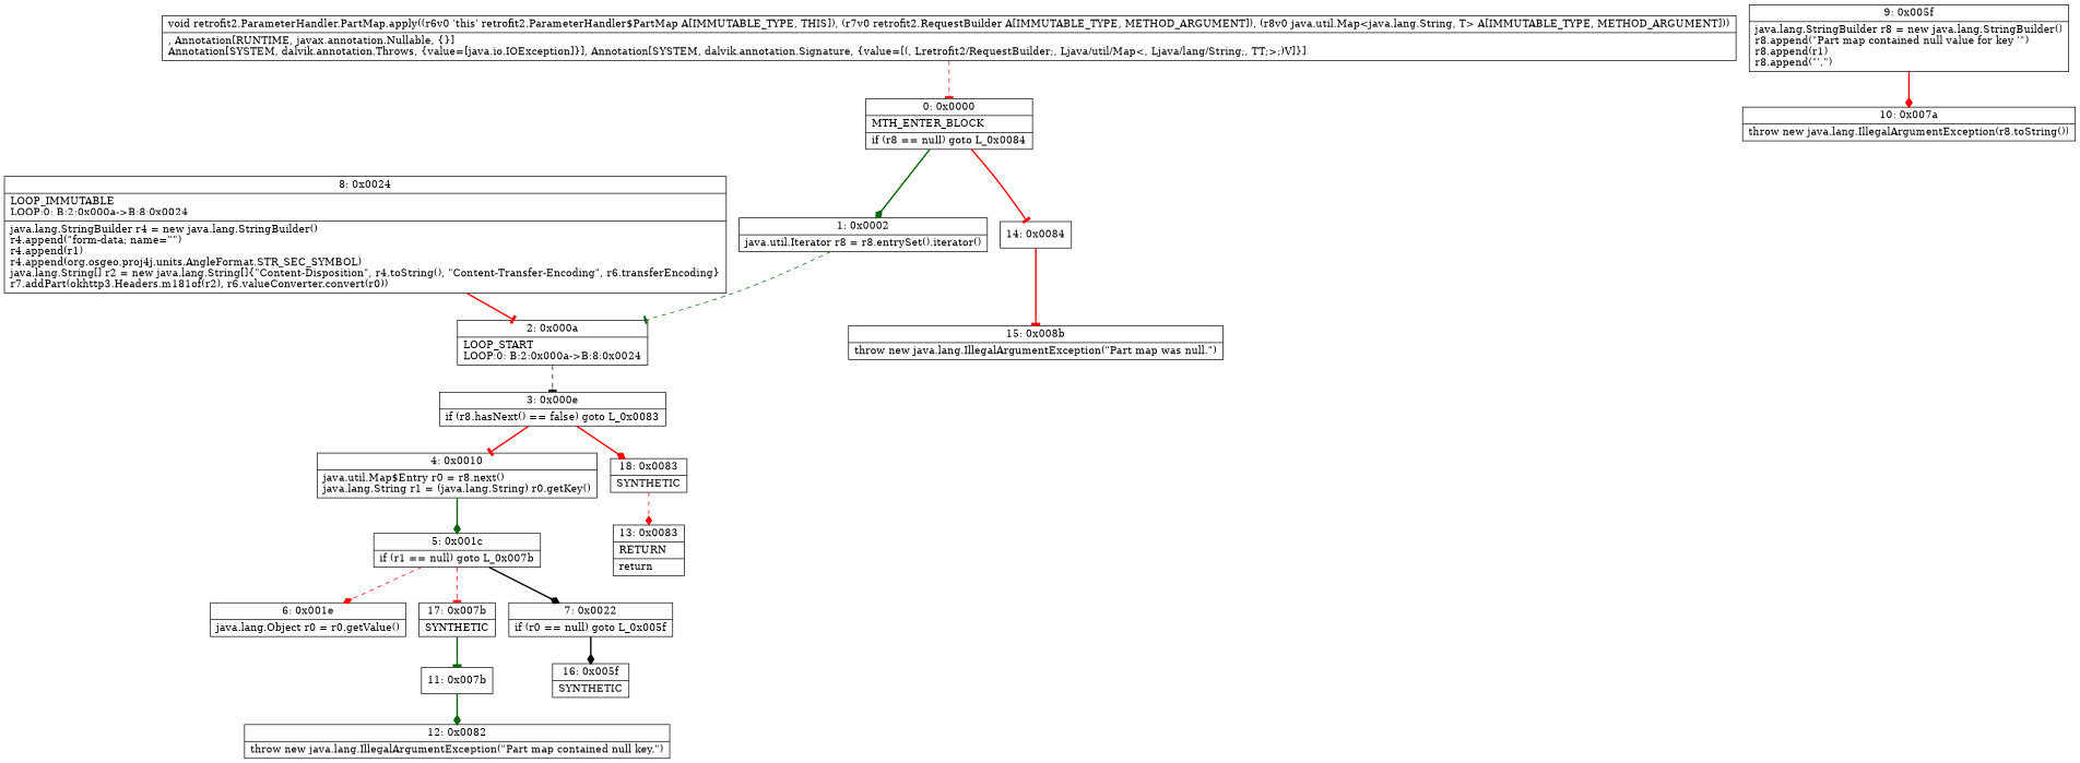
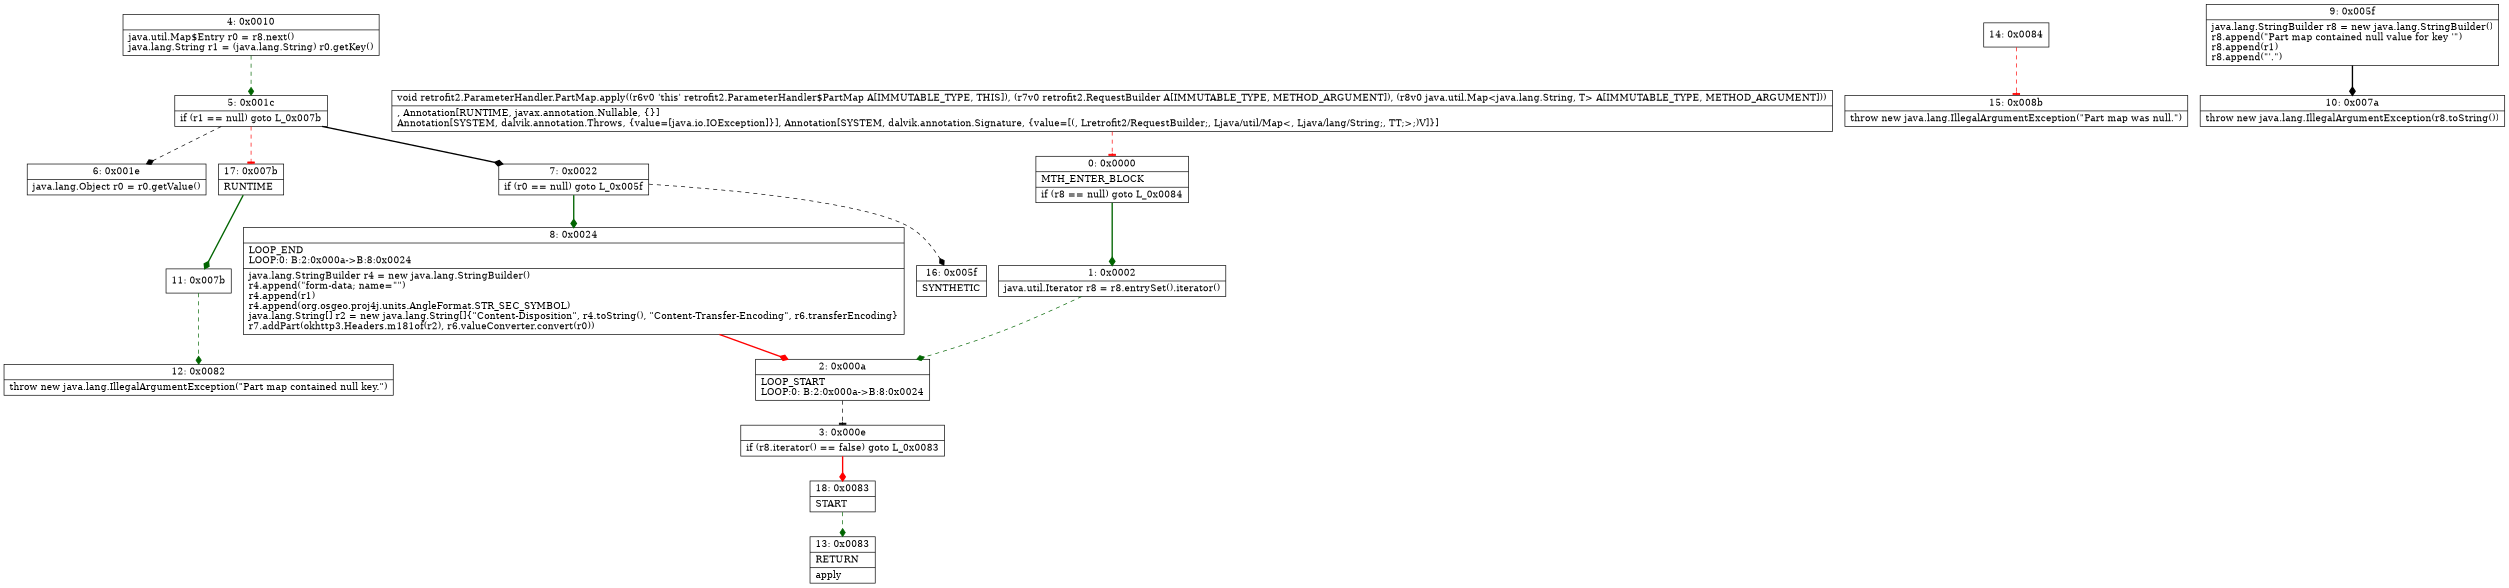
  digraph {
    node [shape=record]
    edge [arrowhead=diamond color=darkgreen style=bold]
    n1 [label="{0\:\ 0x0000|MTH_ENTER_BLOCK\l|if (r8 == null) goto L_0x0084\l}"]
    n2 [label="{1\:\ 0x0002|java.util.Iterator r8 = r8.entrySet().iterator()\l}"]
    n3 [label="{14\:\ 0x0084}"]
    n4 [label="{2\:\ 0x000a|LOOP_START\lLOOP:0: B:2:0x000a\-\>B:8:0x0024\l}"]
    n5 [label="{15\:\ 0x008b|throw new java.lang.IllegalArgumentException(\"Part map was null.\")\l}"]
-   n6 [label="{3\:\ 0x000e|if (r8.hasNext() == false) goto L_0x0083\l}"]
+   n6 [label="{3\:\ 0x000e|if (r8.iterator() == false) goto L_0x0083\l}"]
    n7 [label="{4\:\ 0x0010|java.util.Map$Entry r0 = r8.next()\ljava.lang.String r1 = (java.lang.String) r0.getKey()\l}"]
-   n8 [label="{18\:\ 0x0083|SYNTHETIC\l}"]
+   n8 [label="{18\:\ 0x0083|START\l}"]
    n9 [label="{5\:\ 0x001c|if (r1 == null) goto L_0x007b\l}"]
-   n10 [label="{13\:\ 0x0083|RETURN\l|return\l}"]
+   n10 [label="{13\:\ 0x0083|RETURN\l|apply\l}"]
    n11 [label="{6\:\ 0x001e|java.lang.Object r0 = r0.getValue()\l}"]
-   n12 [label="{17\:\ 0x007b|SYNTHETIC\l}"]
+   n12 [label="{17\:\ 0x007b|RUNTIME\l}"]
    n13 [label="{7\:\ 0x0022|if (r0 == null) goto L_0x005f\l}"]
    n14 [label="{11\:\ 0x007b}"]
-   n15 [label="{8\:\ 0x0024|LOOP_IMMUTABLE\lLOOP:0: B:2:0x000a\-\>B:8:0x0024\l|java.lang.StringBuilder r4 = new java.lang.StringBuilder()\lr4.append(\"form\-data; name=\"\")\lr4.append(r1)\lr4.append(org.osgeo.proj4j.units.AngleFormat.STR_SEC_SYMBOL)\ljava.lang.String[] r2 = new java.lang.String[]\{\"Content\-Disposition\", r4.toString(), \"Content\-Transfer\-Encoding\", r6.transferEncoding\}\lr7.addPart(okhttp3.Headers.m181of(r2), r6.valueConverter.convert(r0))\l}"]
+   n15 [label="{8\:\ 0x0024|LOOP_END\lLOOP:0: B:2:0x000a\-\>B:8:0x0024\l|java.lang.StringBuilder r4 = new java.lang.StringBuilder()\lr4.append(\"form\-data; name=\"\")\lr4.append(r1)\lr4.append(org.osgeo.proj4j.units.AngleFormat.STR_SEC_SYMBOL)\ljava.lang.String[] r2 = new java.lang.String[]\{\"Content\-Disposition\", r4.toString(), \"Content\-Transfer\-Encoding\", r6.transferEncoding\}\lr7.addPart(okhttp3.Headers.m181of(r2), r6.valueConverter.convert(r0))\l}"]
    n16 [label="{16\:\ 0x005f|SYNTHETIC\l}"]
    n17 [label="{9\:\ 0x005f|java.lang.StringBuilder r8 = new java.lang.StringBuilder()\lr8.append(\"Part map contained null value for key '\")\lr8.append(r1)\lr8.append(\"'.\")\l}"]
    n18 [label="{10\:\ 0x007a|throw new java.lang.IllegalArgumentException(r8.toString())\l}"]
    n19 [label="{12\:\ 0x0082|throw new java.lang.IllegalArgumentException(\"Part map contained null key.\")\l}"]
    n20 [label="{void retrofit2.ParameterHandler.PartMap.apply((r6v0 'this' retrofit2.ParameterHandler$PartMap A[IMMUTABLE_TYPE, THIS]), (r7v0 retrofit2.RequestBuilder A[IMMUTABLE_TYPE, METHOD_ARGUMENT]), (r8v0 java.util.Map\<java.lang.String, T\> A[IMMUTABLE_TYPE, METHOD_ARGUMENT]))  | , Annotation[RUNTIME, javax.annotation.Nullable, \{\}]\lAnnotation[SYSTEM, dalvik.annotation.Throws, \{value=[java.io.IOException]\}], Annotation[SYSTEM, dalvik.annotation.Signature, \{value=[(, Lretrofit2\/RequestBuilder;, Ljava\/util\/Map\<, Ljava\/lang\/String;, TT;\>;)V]\}]\l}"]
    n1 -> n2
-   n1 -> n3 [arrowhead=tee color=red]
-   n2 -> n4 [arrowhead=tee style=dashed]
-   n3 -> n5 [arrowhead=tee color=red]
+   n2 -> n4 [style=dashed]
+   n3 -> n5 [arrowhead=tee color=red style=dashed]
    n4 -> n6 [arrowhead=tee color=black style=dashed]
-   n6 -> n7 [arrowhead=tee color=red]
    n6 -> n8 [color=red]
-   n7 -> n9
-   n8 -> n10 [color=red style=dashed]
-   n9 -> n11 [color=red style=dashed]
+   n7 -> n9 [style=dashed]
+   n8 -> n10 [style=dashed]
+   n9 -> n11 [color=black style=dashed]
    n9 -> n12 [arrowhead=tee color=red style=dashed]
    n9 -> n13 [color=black]
-   n12 -> n14 [arrowhead=tee]
-   n13 -> n16 [color=black]
-   n14 -> n19
-   n15 -> n4 [arrowhead=tee color=red]
-   n17 -> n18 [color=red]
+   n12 -> n14
+   n13 -> n15
+   n13 -> n16 [color=black style=dashed]
+   n14 -> n19 [style=dashed]
+   n15 -> n4 [color=red]
+   n17 -> n18 [color=black]
    n20 -> n1 [arrowhead=tee color=red style=dashed]
  }
